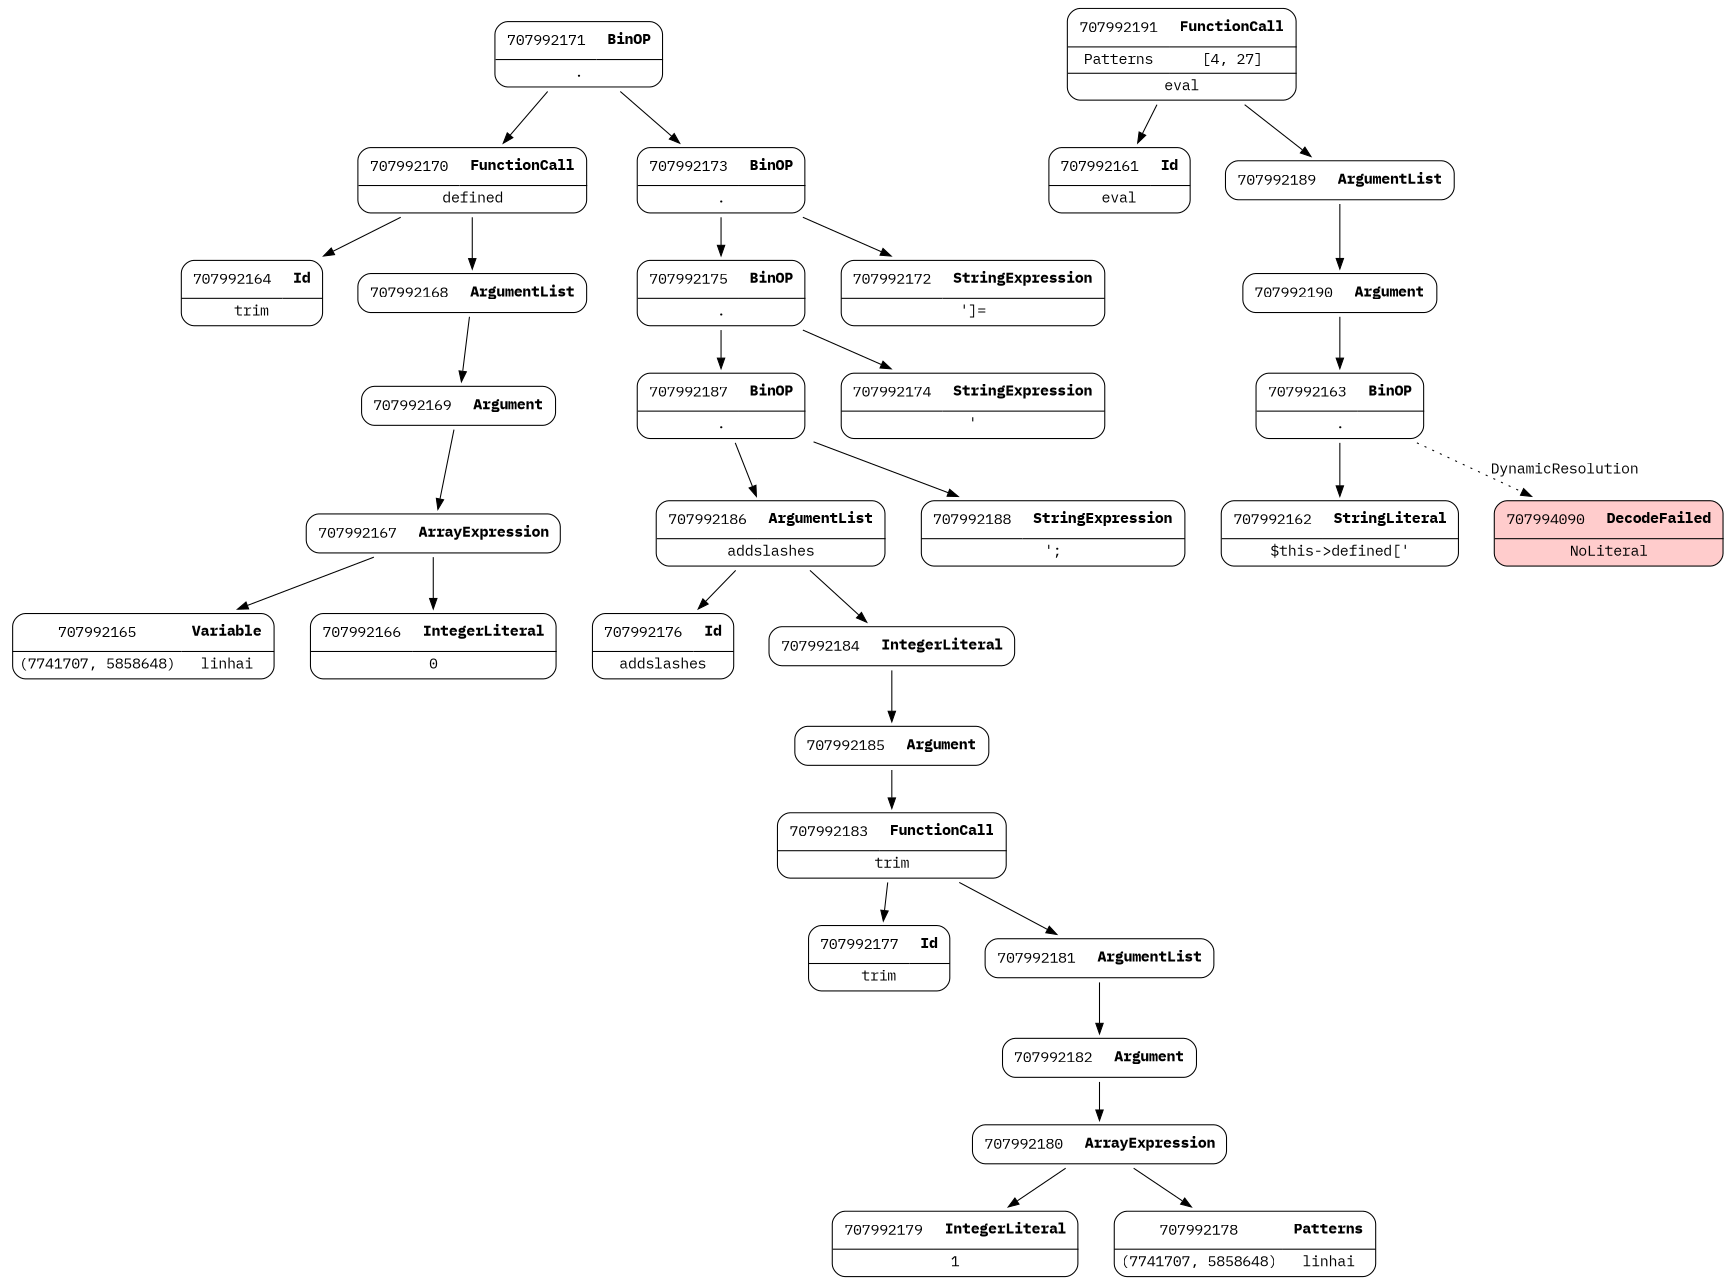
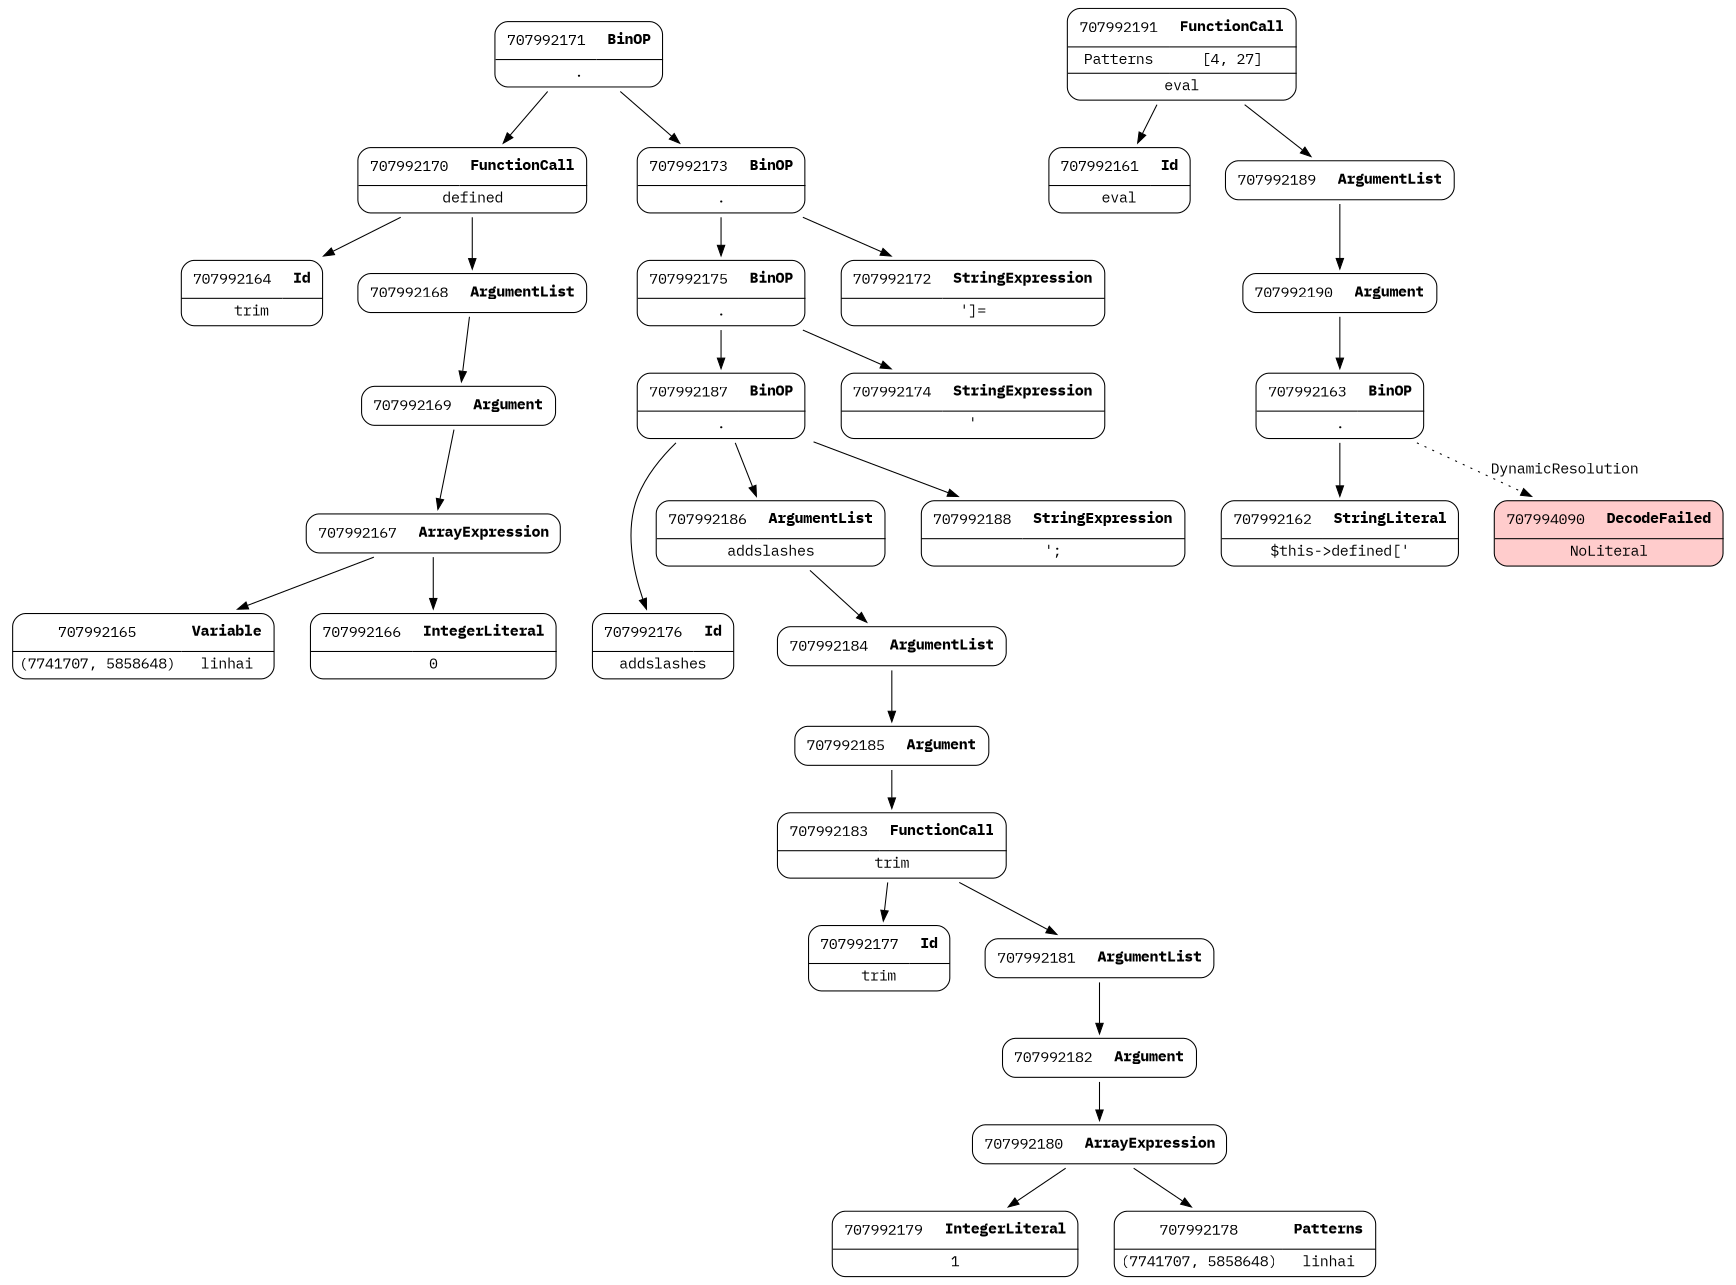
  digraph {
    fontname="IBM Plex Mono"
    node [fontname="IBM Plex Mono" shape=none]
    edge [fontname="IBM Plex Mono" weight=2]
    n1 [label=<<TABLE border='1' cellspacing='0' cellpadding='10' style='rounded' ><TR><TD border='0'>707992179</TD><TD border='0'><B>IntegerLiteral</B></TD></TR><HR/><TR><TD border='0' cellpadding='5' colspan='2'>1</TD></TR></TABLE>>]
    n2 [label=<<TABLE border='1' cellspacing='0' cellpadding='10' style='rounded' ><TR><TD border='0'>707992178</TD><TD border='0'><B>Patterns</B></TD></TR><HR/><TR><TD border='0' cellpadding='5'>(7741707, 5858648)</TD><TD border='0' cellpadding='5'>linhai</TD></TR></TABLE>>]
    n3 [label=<<TABLE border='1' cellspacing='0' cellpadding='10' style='rounded' ><TR><TD border='0'>707992177</TD><TD border='0'><B>Id</B></TD></TR><HR/><TR><TD border='0' cellpadding='5' colspan='2'>trim</TD></TR></TABLE>>]
    n4 [label=<<TABLE border='1' cellspacing='0' cellpadding='10' style='rounded' ><TR><TD border='0'>707992176</TD><TD border='0'><B>Id</B></TD></TR><HR/><TR><TD border='0' cellpadding='5' colspan='2'>addslashes</TD></TR></TABLE>>]
    n5 [label=<<TABLE border='1' cellspacing='0' cellpadding='10' style='rounded' ><TR><TD border='0'>707992183</TD><TD border='0'><B>FunctionCall</B></TD></TR><HR/><TR><TD border='0' cellpadding='5' colspan='2'>trim</TD></TR></TABLE>>]
    n6 [label=<<TABLE border='1' cellspacing='0' cellpadding='10' style='rounded' ><TR><TD border='0'>707992181</TD><TD border='0'><B>ArgumentList</B></TD></TR></TABLE>>]
    n7 [label=<<TABLE border='1' cellspacing='0' cellpadding='10' style='rounded' ><TR><TD border='0'>707992182</TD><TD border='0'><B>Argument</B></TD></TR></TABLE>>]
    n8 [label=<<TABLE border='1' cellspacing='0' cellpadding='10' style='rounded' ><TR><TD border='0'>707992180</TD><TD border='0'><B>ArrayExpression</B></TD></TR></TABLE>>]
    n9 [label=<<TABLE border='1' cellspacing='0' cellpadding='10' style='rounded' ><TR><TD border='0'>707992187</TD><TD border='0'><B>BinOP</B></TD></TR><HR/><TR><TD border='0' cellpadding='5' colspan='2'>.</TD></TR></TABLE>>]
    n10 [label=<<TABLE border='1' cellspacing='0' cellpadding='10' style='rounded' ><TR><TD border='0'>707992186</TD><TD border='0'><B>ArgumentList</B></TD></TR><HR/><TR><TD border='0' cellpadding='5' colspan='2'>addslashes</TD></TR></TABLE>>]
    n11 [label=<<TABLE border='1' cellspacing='0' cellpadding='10' style='rounded' ><TR><TD border='0'>707992188</TD><TD border='0'><B>StringExpression</B></TD></TR><HR/><TR><TD border='0' cellpadding='5' colspan='2'>';</TD></TR></TABLE>>]
-   n12 [label=<<TABLE border='1' cellspacing='0' cellpadding='10' style='rounded' ><TR><TD border='0'>707992184</TD><TD border='0'><B>IntegerLiteral</B></TD></TR></TABLE>>]
+   n12 [label=<<TABLE border='1' cellspacing='0' cellpadding='10' style='rounded' ><TR><TD border='0'>707992184</TD><TD border='0'><B>ArgumentList</B></TD></TR></TABLE>>]
    n13 [label=<<TABLE border='1' cellspacing='0' cellpadding='10' style='rounded' ><TR><TD border='0'>707992185</TD><TD border='0'><B>Argument</B></TD></TR></TABLE>>]
    n14 [label=<<TABLE border='1' cellspacing='0' cellpadding='10' style='rounded' ><TR><TD border='0'>707992191</TD><TD border='0'><B>FunctionCall</B></TD></TR><HR/><TR><TD border='0' cellpadding='5'>Patterns</TD><TD border='0' cellpadding='5'>[4, 27]</TD></TR><HR/><TR><TD border='0' cellpadding='5' colspan='2'>eval</TD></TR></TABLE>>]
    n15 [label=<<TABLE border='1' cellspacing='0' cellpadding='10' style='rounded' ><TR><TD border='0'>707992161</TD><TD border='0'><B>Id</B></TD></TR><HR/><TR><TD border='0' cellpadding='5' colspan='2'>eval</TD></TR></TABLE>>]
    n16 [label=<<TABLE border='1' cellspacing='0' cellpadding='10' style='rounded' ><TR><TD border='0'>707992189</TD><TD border='0'><B>ArgumentList</B></TD></TR></TABLE>>]
    n17 [label=<<TABLE border='1' cellspacing='0' cellpadding='10' style='rounded' ><TR><TD border='0'>707992190</TD><TD border='0'><B>Argument</B></TD></TR></TABLE>>]
    n18 [label=<<TABLE border='1' cellspacing='0' cellpadding='10' style='rounded' ><TR><TD border='0'>707992163</TD><TD border='0'><B>BinOP</B></TD></TR><HR/><TR><TD border='0' cellpadding='5' colspan='2'>.</TD></TR></TABLE>>]
    n19 [label=<<TABLE border='1' cellspacing='0' cellpadding='10' style='rounded' ><TR><TD border='0'>707992162</TD><TD border='0'><B>StringLiteral</B></TD></TR><HR/><TR><TD border='0' cellpadding='5' colspan='2'>$this-&gt;defined['</TD></TR></TABLE>>]
    n20 [label=<<TABLE border='1' cellspacing='0' cellpadding='10' style='rounded' bgcolor='#FFCCCC' ><TR><TD border='0'>707994090</TD><TD border='0'><B>DecodeFailed</B></TD></TR><HR/><TR><TD border='0' cellpadding='5' colspan='2'>NoLiteral</TD></TR></TABLE>>]
    n21 [label=<<TABLE border='1' cellspacing='0' cellpadding='10' style='rounded' ><TR><TD border='0'>707992171</TD><TD border='0'><B>BinOP</B></TD></TR><HR/><TR><TD border='0' cellpadding='5' colspan='2'>.</TD></TR></TABLE>>]
    n22 [label=<<TABLE border='1' cellspacing='0' cellpadding='10' style='rounded' ><TR><TD border='0'>707992170</TD><TD border='0'><B>FunctionCall</B></TD></TR><HR/><TR><TD border='0' cellpadding='5' colspan='2'>defined</TD></TR></TABLE>>]
    n23 [label=<<TABLE border='1' cellspacing='0' cellpadding='10' style='rounded' ><TR><TD border='0'>707992173</TD><TD border='0'><B>BinOP</B></TD></TR><HR/><TR><TD border='0' cellpadding='5' colspan='2'>.</TD></TR></TABLE>>]
    n24 [label=<<TABLE border='1' cellspacing='0' cellpadding='10' style='rounded' ><TR><TD border='0'>707992164</TD><TD border='0'><B>Id</B></TD></TR><HR/><TR><TD border='0' cellpadding='5' colspan='2'>trim</TD></TR></TABLE>>]
    n25 [label=<<TABLE border='1' cellspacing='0' cellpadding='10' style='rounded' ><TR><TD border='0'>707992168</TD><TD border='0'><B>ArgumentList</B></TD></TR></TABLE>>]
    n26 [label=<<TABLE border='1' cellspacing='0' cellpadding='10' style='rounded' ><TR><TD border='0'>707992175</TD><TD border='0'><B>BinOP</B></TD></TR><HR/><TR><TD border='0' cellpadding='5' colspan='2'>.</TD></TR></TABLE>>]
    n27 [label=<<TABLE border='1' cellspacing='0' cellpadding='10' style='rounded' ><TR><TD border='0'>707992172</TD><TD border='0'><B>StringExpression</B></TD></TR><HR/><TR><TD border='0' cellpadding='5' colspan='2'>']=</TD></TR></TABLE>>]
    n28 [label=<<TABLE border='1' cellspacing='0' cellpadding='10' style='rounded' ><TR><TD border='0'>707992167</TD><TD border='0'><B>ArrayExpression</B></TD></TR></TABLE>>]
    n29 [label=<<TABLE border='1' cellspacing='0' cellpadding='10' style='rounded' ><TR><TD border='0'>707992165</TD><TD border='0'><B>Variable</B></TD></TR><HR/><TR><TD border='0' cellpadding='5'>(7741707, 5858648)</TD><TD border='0' cellpadding='5'>linhai</TD></TR></TABLE>>]
    n30 [label=<<TABLE border='1' cellspacing='0' cellpadding='10' style='rounded' ><TR><TD border='0'>707992166</TD><TD border='0'><B>IntegerLiteral</B></TD></TR><HR/><TR><TD border='0' cellpadding='5' colspan='2'>0</TD></TR></TABLE>>]
    n31 [label=<<TABLE border='1' cellspacing='0' cellpadding='10' style='rounded' ><TR><TD border='0'>707992169</TD><TD border='0'><B>Argument</B></TD></TR></TABLE>>]
    n32 [label=<<TABLE border='1' cellspacing='0' cellpadding='10' style='rounded' ><TR><TD border='0'>707992174</TD><TD border='0'><B>StringExpression</B></TD></TR><HR/><TR><TD border='0' cellpadding='5' colspan='2'>'</TD></TR></TABLE>>]
    n5 -> n3
    n5 -> n6
    n6 -> n7
    n7 -> n8
    n8 -> n1
    n8 -> n2
    n9 -> n10
    n9 -> n11
-   n10 -> n4
+   n9 -> n4
    n10 -> n12
    n12 -> n13
    n13 -> n5
    n14 -> n15
    n14 -> n16
    n16 -> n17
    n17 -> n18
    n18 -> n19
    n18 -> n20 [label=DynamicResolution style=dotted weight=""]
    n21 -> n22
    n21 -> n23
    n22 -> n24
    n22 -> n25
    n23 -> n26
    n23 -> n27
    n25 -> n31
    n26 -> n9
    n26 -> n32
    n28 -> n29
    n28 -> n30
    n31 -> n28
  }
